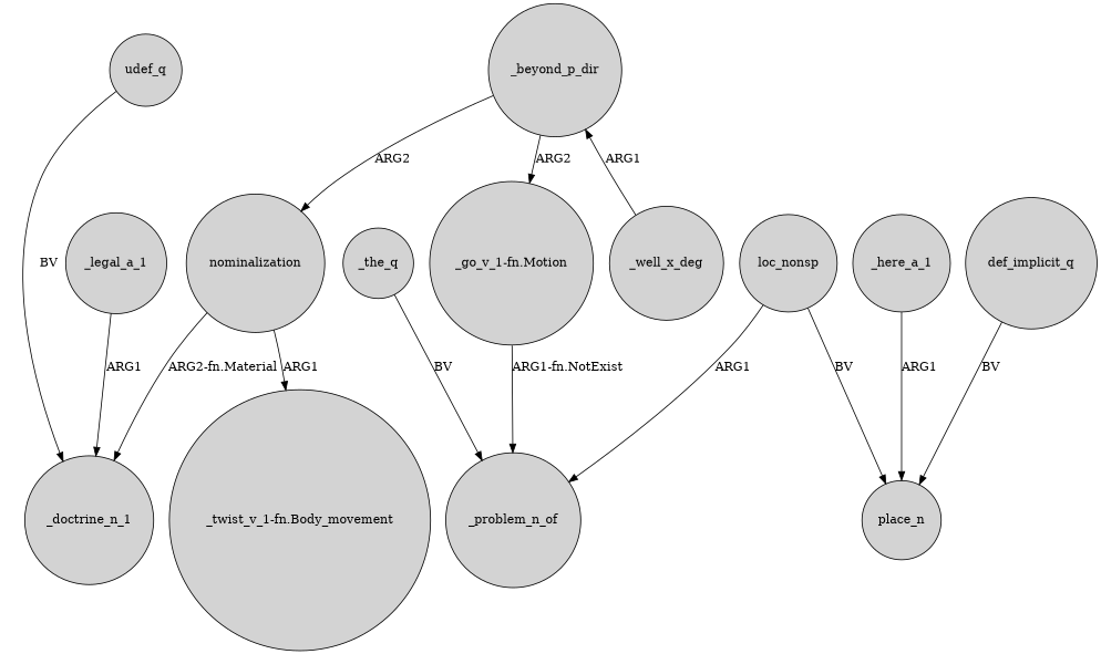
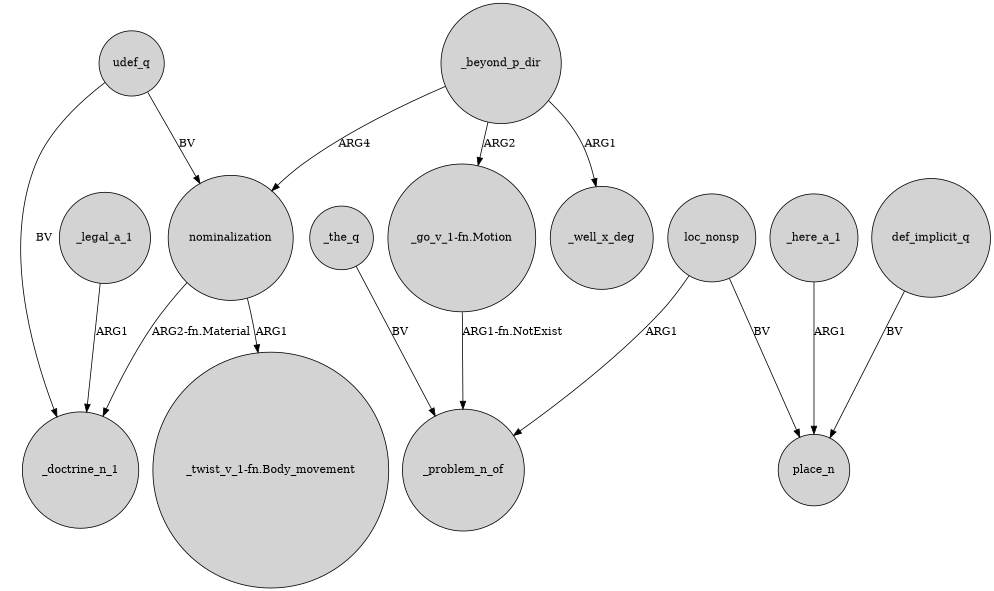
  digraph {
    node [shape=circle style=filled]
    nominalization
    "_twist_v_1-fn.Body_movement"
    _doctrine_n_1
    loc_nonsp
    place_n
    _problem_n_of
    _beyond_p_dir
    "_go_v_1-fn.Motion"
    _here_a_1
    def_implicit_q
    udef_q
    _legal_a_1
    _well_x_deg
    _the_q
    nominalization -> "_twist_v_1-fn.Body_movement" [label=ARG1]
    nominalization -> _doctrine_n_1 [label="ARG2-fn.Material"]
    loc_nonsp -> place_n [label=BV]
    loc_nonsp -> _problem_n_of [label=ARG1]
-   _beyond_p_dir -> nominalization [label=ARG2]
+   _beyond_p_dir -> nominalization [label=ARG4]
    _beyond_p_dir -> "_go_v_1-fn.Motion" [label=ARG2]
    "_go_v_1-fn.Motion" -> _problem_n_of [label="ARG1-fn.NotExist"]
    _here_a_1 -> place_n [label=ARG1]
    def_implicit_q -> place_n [label=BV]
+   udef_q -> nominalization [label=BV]
    udef_q -> _doctrine_n_1 [label=BV]
    _legal_a_1 -> _doctrine_n_1 [label=ARG1]
-   _well_x_deg -> _beyond_p_dir [label=ARG1]
+   _beyond_p_dir -> _well_x_deg [label=ARG1]
    _the_q -> _problem_n_of [label=BV]
  }
